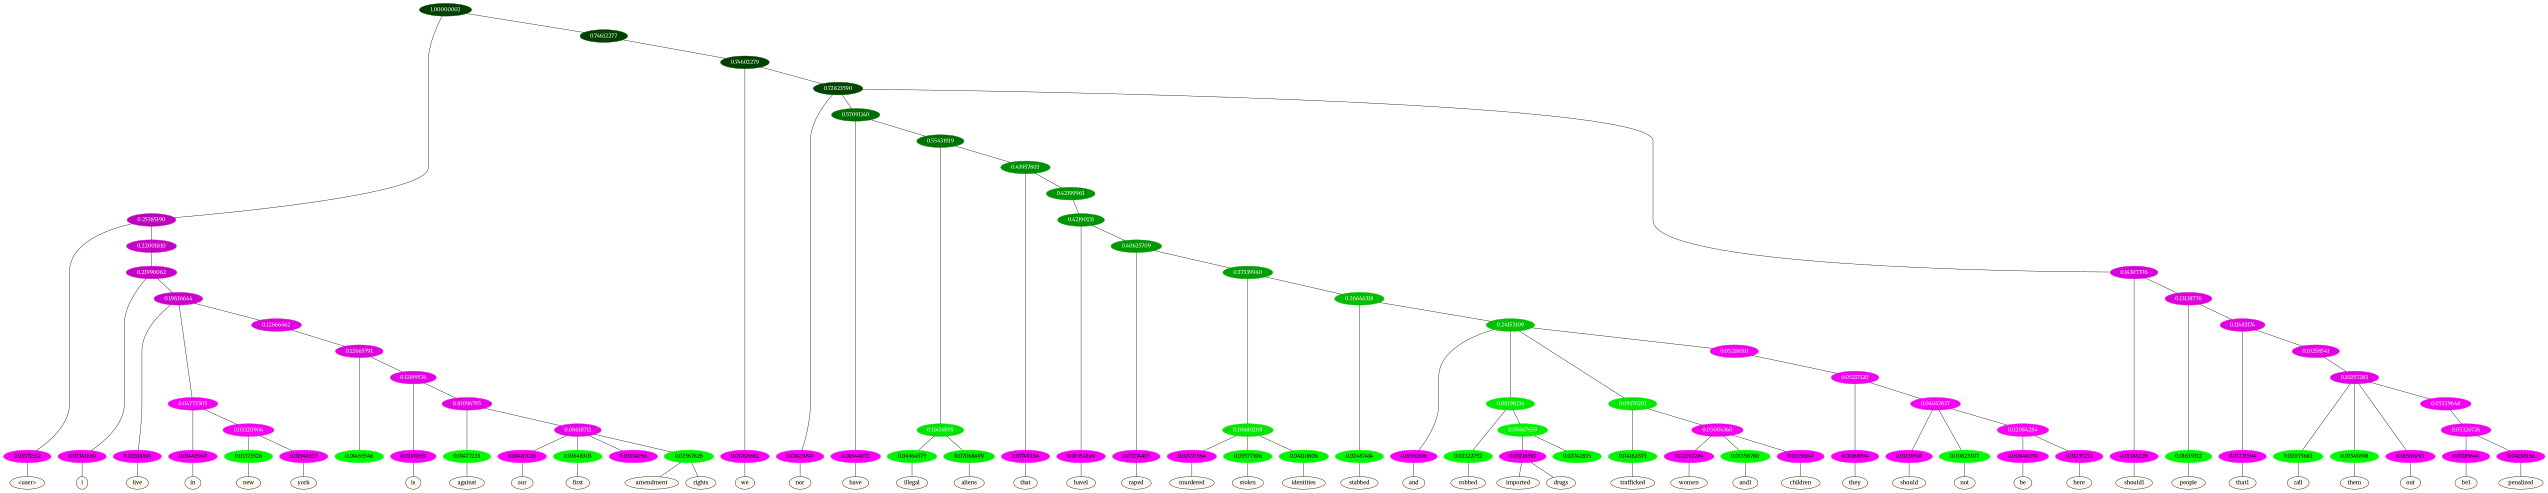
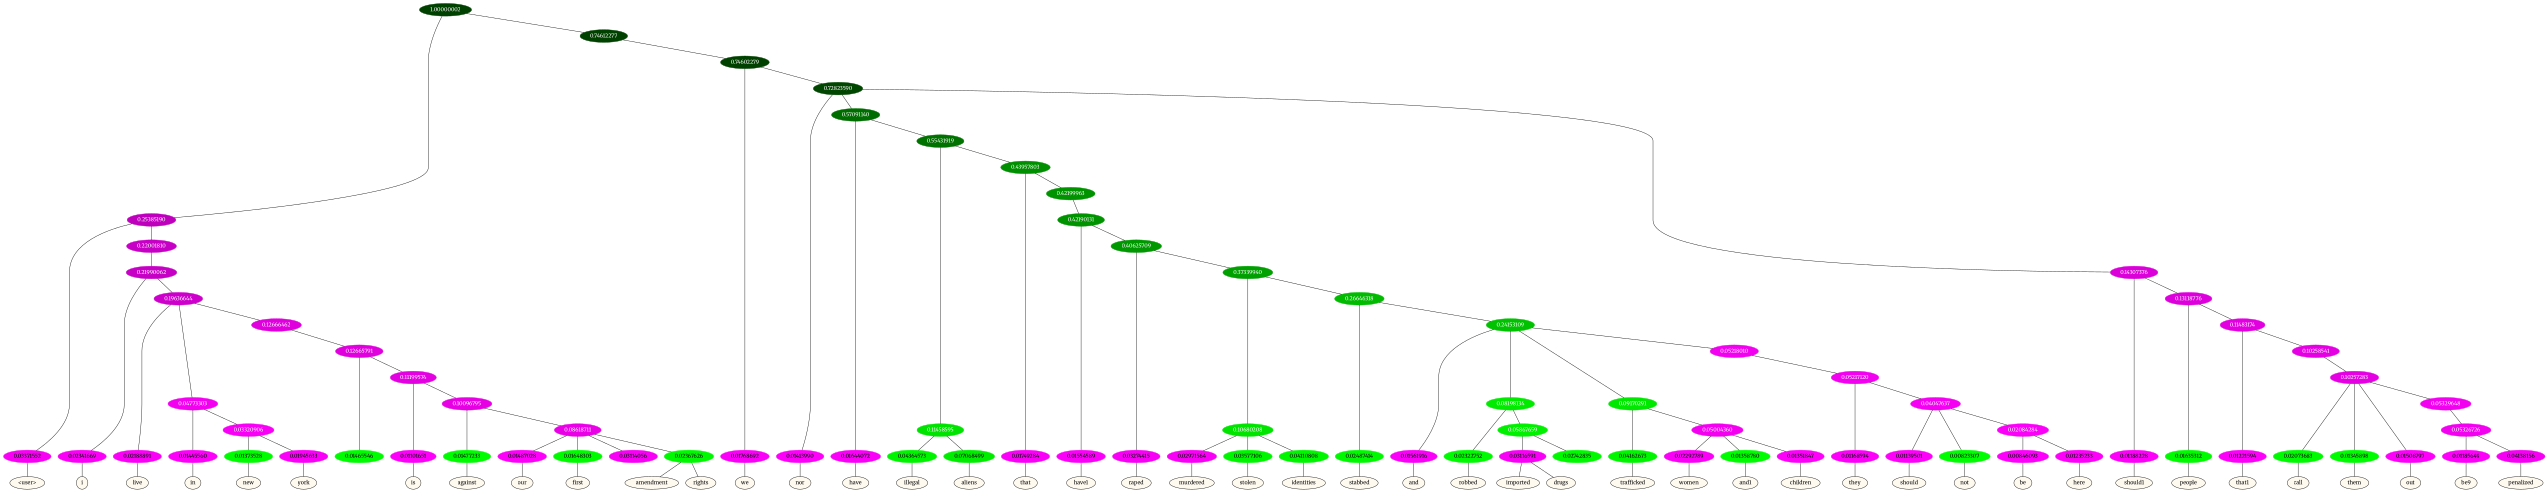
  graph {
    fontname=Merriweather
    node [color=black fontname=Merriweather format=png nodesep=0.001 ordering=out overlap_scaling=0.01 ranksep=0.001 style=filled fontcolor=black]
    edge [fontname=Merriweather]
    n1 [fillcolor=floralwhite height=0.15 label="\<user\>" style="filled,solid" width=0.15 fontcolor=""]
    n2 [fillcolor=floralwhite height=0.15 label=i style="filled,solid" width=0.15 fontcolor=""]
    n3 [fillcolor=floralwhite height=0.15 label=live style="filled,solid" width=0.15 fontcolor=""]
    n4 [fillcolor=floralwhite height=0.15 label=in style="filled,solid" width=0.15 fontcolor=""]
    n5 [fillcolor=floralwhite height=0.15 label=new style="filled,solid" width=0.15 fontcolor=""]
    n6 [fillcolor=floralwhite height=0.15 label=york style="filled,solid" width=0.15 fontcolor=""]
    n7 [fillcolor=floralwhite height=0.15 label=is style="filled,solid" width=0.15 fontcolor=""]
    n8 [fillcolor=floralwhite height=0.15 label=against style="filled,solid" width=0.15 fontcolor=""]
    n9 [fillcolor=floralwhite height=0.15 label=our style="filled,solid" width=0.15 fontcolor=""]
    n10 [fillcolor=floralwhite height=0.15 label=first style="filled,solid" width=0.15 fontcolor=""]
    n11 [fillcolor=floralwhite height=0.15 label=amendment style="filled,solid" width=0.15 fontcolor=""]
    n12 [fillcolor=floralwhite height=0.15 label=rights style="filled,solid" width=0.15 fontcolor=""]
    n13 [fillcolor=floralwhite height=0.15 label=we style="filled,solid" width=0.15 fontcolor=""]
    n14 [fillcolor=floralwhite height=0.15 label=have style="filled,solid" width=0.15 fontcolor=""]
    n15 [fillcolor=floralwhite height=0.15 label=illegal style="filled,solid" width=0.15 fontcolor=""]
    n16 [fillcolor=floralwhite height=0.15 label=aliens style="filled,solid" width=0.15 fontcolor=""]
    n17 [fillcolor=floralwhite height=0.15 label=that style="filled,solid" width=0.15 fontcolor=""]
    n18 [fillcolor=floralwhite height=0.15 label=have1 style="filled,solid" width=0.15 fontcolor=""]
    n19 [fillcolor=floralwhite height=0.15 label=raped style="filled,solid" width=0.15 fontcolor=""]
    n20 [fillcolor=floralwhite height=0.15 label=murdered style="filled,solid" width=0.15 fontcolor=""]
    n21 [fillcolor=floralwhite height=0.15 label=stolen style="filled,solid" width=0.15 fontcolor=""]
    n22 [fillcolor=floralwhite height=0.15 label=identities style="filled,solid" width=0.15 fontcolor=""]
    n23 [fillcolor=floralwhite height=0.15 label=stabbed style="filled,solid" width=0.15 fontcolor=""]
    n24 [fillcolor=floralwhite height=0.15 label=robbed style="filled,solid" width=0.15 fontcolor=""]
    n25 [fillcolor=floralwhite height=0.15 label=imported style="filled,solid" width=0.15 fontcolor=""]
    n26 [fillcolor=floralwhite height=0.15 label=drugs style="filled,solid" width=0.15 fontcolor=""]
    n27 [fillcolor=floralwhite height=0.15 label=and style="filled,solid" width=0.15 fontcolor=""]
    n28 [fillcolor=floralwhite height=0.15 label=trafficked style="filled,solid" width=0.15 fontcolor=""]
    n29 [fillcolor=floralwhite height=0.15 label=women style="filled,solid" width=0.15 fontcolor=""]
    n30 [fillcolor=floralwhite height=0.15 label=and1 style="filled,solid" width=0.15 fontcolor=""]
    n31 [fillcolor=floralwhite height=0.15 label=children style="filled,solid" width=0.15 fontcolor=""]
    n32 [fillcolor=floralwhite height=0.15 label=they style="filled,solid" width=0.15 fontcolor=""]
    n33 [fillcolor=floralwhite height=0.15 label=should style="filled,solid" width=0.15 fontcolor=""]
    n34 [fillcolor=floralwhite height=0.15 label=not style="filled,solid" width=0.15 fontcolor=""]
    n35 [fillcolor=floralwhite height=0.15 label=be style="filled,solid" width=0.15 fontcolor=""]
    n36 [fillcolor=floralwhite height=0.15 label=here style="filled,solid" width=0.15 fontcolor=""]
    n37 [fillcolor=floralwhite height=0.15 label=nor style="filled,solid" width=0.15 fontcolor=""]
    n38 [fillcolor=floralwhite height=0.15 label=should1 style="filled,solid" width=0.15 fontcolor=""]
    n39 [fillcolor=floralwhite height=0.15 label=people style="filled,solid" width=0.15 fontcolor=""]
    n40 [fillcolor=floralwhite height=0.15 label=that1 style="filled,solid" width=0.15 fontcolor=""]
    n41 [fillcolor=floralwhite height=0.15 label=call style="filled,solid" width=0.15 fontcolor=""]
    n42 [fillcolor=floralwhite height=0.15 label=them style="filled,solid" width=0.15 fontcolor=""]
    n43 [fillcolor=floralwhite height=0.15 label=out style="filled,solid" width=0.15 fontcolor=""]
-   n44 [fillcolor=floralwhite height=0.15 label=be1 style="filled,solid" width=0.15 fontcolor=""]
+   n44 [fillcolor=floralwhite height=0.15 label=be9 style="filled,solid" width=0.15 fontcolor=""]
    n45 [fillcolor=floralwhite height=0.15 label=penalized style="filled,solid" width=0.15 fontcolor=""]
    n46 [color="0.835 1.000 0.966" height=0.15 label=0.03371552 width=0.15]
    n47 [color="0.835 1.000 0.977" height=0.15 label=0.02341669 width=0.15]
    n48 [color="0.835 1.000 0.978" height=0.15 label=0.02188891 width=0.15]
    n49 [color="0.835 1.000 0.986" height=0.15 label=0.01445560 width=0.15]
    n50 [color="0.334 1.000 0.986" height=0.15 label=0.01373528 width=0.15]
    n51 [color="0.835 1.000 0.981" height=0.15 label=0.01945633 width=0.15]
    n52 [color="0.334 1.000 0.985" height=0.15 label=0.01465546 width=0.15]
    n53 [color="0.835 1.000 0.989" height=0.15 label=0.01101651 width=0.15]
    n54 [color="0.334 1.000 0.985" height=0.15 label=0.01477233 width=0.15]
    n55 [color="0.835 1.000 0.985" height=0.15 label=0.01487028 width=0.15]
    n56 [color="0.334 1.000 0.984" height=0.15 label=0.01648303 width=0.15]
    n57 [color="0.835 1.000 0.969" height=0.15 label=0.03114056 width=0.15]
    n58 [color="0.334 1.000 0.976" height=0.15 label=0.02367626 width=0.15]
    n59 [color="0.835 1.000 0.982" height=0.15 label=0.01768692 width=0.15]
    n60 [color="0.835 1.000 0.984" height=0.15 label=0.01644072 width=0.15]
    n61 [color="0.334 1.000 0.956" height=0.15 label=0.04364573 width=0.15]
    n62 [color="0.334 1.000 0.929" height=0.15 label=0.07068499 width=0.15]
    n63 [color="0.835 1.000 0.983" height=0.15 label=0.01749284 width=0.15]
    n64 [color="0.835 1.000 0.984" height=0.15 label=0.01554589 width=0.15]
    n65 [color="0.835 1.000 0.967" height=0.15 label=0.03274415 width=0.15]
    n66 [color="0.835 1.000 0.970" height=0.15 label=0.02971564 width=0.15]
    n67 [color="0.334 1.000 0.964" height=0.15 label=0.03577106 width=0.15]
    n68 [color="0.334 1.000 0.959" height=0.15 label=0.04110808 width=0.15]
    n69 [color="0.334 1.000 0.975" height=0.15 label=0.02487414 width=0.15]
    n70 [color="0.334 1.000 0.977" height=0.15 label=0.02322752 width=0.15]
    n71 [color="0.835 1.000 0.969" height=0.15 label=0.03116591 width=0.15]
    n72 [color="0.334 1.000 0.973" height=0.15 label=0.02742835 width=0.15]
    n73 [color="0.835 1.000 0.984" height=0.15 label=0.01561916 width=0.15]
    n74 [color="0.334 1.000 0.958" height=0.15 label=0.04162673 width=0.15]
    n75 [color="0.835 1.000 0.977" height=0.15 label=0.02292789 width=0.15]
    n76 [color="0.334 1.000 0.986" height=0.15 label=0.01358780 width=0.15]
    n77 [color="0.835 1.000 0.986" height=0.15 label=0.01351847 width=0.15]
    n78 [color="0.835 1.000 0.988" height=0.15 label=0.01168594 width=0.15]
-   n79 [color="0.835 1.000 0.989" height=0.15 label=0.01139591 width=0.15]
+   n79 [color="0.835 1.000 0.989" height=0.15 label=0.01139501 width=0.15]
    n80 [color="0.334 1.000 0.992" height=0.15 label=0.00823307 width=0.15]
    n81 [color="0.835 1.000 0.992" height=0.15 label=0.00846093 width=0.15]
    n82 [color="0.835 1.000 0.988" height=0.15 label=0.01235233 width=0.15]
    n83 [color="0.835 1.000 0.986" height=0.15 label=0.01413990 width=0.15]
    n84 [color="0.835 1.000 0.988" height=0.15 label=0.01188228 width=0.15]
    n85 [color="0.334 1.000 0.984" height=0.15 label=0.01635312 width=0.15]
    n86 [color="0.835 1.000 0.988" height=0.15 label=0.01221594 width=0.15]
    n87 [color="0.334 1.000 0.979" height=0.15 label=0.02073683 width=0.15]
    n88 [color="0.334 1.000 0.987" height=0.15 label=0.01345898 width=0.15]
    n89 [color="0.835 1.000 0.985" height=0.15 label=0.01506797 width=0.15]
    n90 [color="0.835 1.000 0.988" height=0.15 label=0.01185649 width=0.15]
    n91 [color="0.835 1.000 0.959" height=0.15 label=0.04138156 width=0.15]
    n92 [color="0.334 1.000 0.250" fontcolor=grey99 height=0.15 label=1.00000002 width=0.15]
    n93 [color="0.835 1.000 0.746" fontcolor=grey99 height=0.15 label=0.25385190 width=0.15]
    n94 [color="0.334 1.000 0.254" fontcolor=grey99 height=0.15 label=0.74612277 width=0.15]
    n95 [color="0.835 1.000 0.780" fontcolor=grey99 height=0.15 label=0.22001810 width=0.15]
    n96 [color="0.334 1.000 0.254" fontcolor=grey99 height=0.15 label=0.74602279 width=0.15]
    n97 [color="0.835 1.000 0.780" fontcolor=grey99 height=0.15 label=0.21990062 width=0.15]
    n98 [color="0.334 1.000 0.272" fontcolor=grey99 height=0.15 label=0.72823590 width=0.15]
    n99 [color="0.835 1.000 0.804" fontcolor=grey99 height=0.15 label=0.19636644 width=0.15]
    n100 [color="0.334 1.000 0.429" fontcolor=grey99 height=0.15 label=0.57091140 width=0.15]
    n101 [color="0.835 1.000 0.857" fontcolor=grey99 height=0.15 label=0.14307376 width=0.15]
    n102 [color="0.835 1.000 0.952" fontcolor=grey99 height=0.15 label=0.04773303 width=0.15]
    n103 [color="0.835 1.000 0.873" fontcolor=grey99 height=0.15 label=0.12666462 width=0.15]
    n104 [color="0.334 1.000 0.446" fontcolor=grey99 height=0.15 label=0.55431919 width=0.15]
    n105 [color="0.835 1.000 0.869" fontcolor=grey99 height=0.15 label=0.13118776 width=0.15]
    n106 [color="0.835 1.000 0.967" fontcolor=grey99 height=0.15 label=0.03320906 width=0.15]
    n107 [color="0.835 1.000 0.873" fontcolor=grey99 height=0.15 label=0.12665791 width=0.15]
    n108 [color="0.334 1.000 0.885" fontcolor=grey99 height=0.15 label=0.11458595 width=0.15]
    n109 [color="0.334 1.000 0.560" fontcolor=grey99 height=0.15 label=0.43957803 width=0.15]
    n110 [color="0.835 1.000 0.885" fontcolor=grey99 height=0.15 label=0.11483174 width=0.15]
    n111 [color="0.835 1.000 0.888" fontcolor=grey99 height=0.15 label=0.11199574 width=0.15]
    n112 [color="0.334 1.000 0.578" fontcolor=grey99 height=0.15 label=0.42199963 width=0.15]
    n113 [color="0.835 1.000 0.897" fontcolor=grey99 height=0.15 label=0.10258541 width=0.15]
    n114 [color="0.835 1.000 0.899" fontcolor=grey99 height=0.15 label=0.10096795 width=0.15]
    n115 [color="0.334 1.000 0.578" fontcolor=grey99 height=0.15 label=0.42190131 width=0.15]
    n116 [color="0.835 1.000 0.897" fontcolor=grey99 height=0.15 label=0.10257283 width=0.15]
    n117 [color="0.835 1.000 0.914" fontcolor=grey99 height=0.15 label=0.08618711 width=0.15]
    n118 [color="0.334 1.000 0.594" fontcolor=grey99 height=0.15 label=0.40625709 width=0.15]
    n119 [color="0.835 1.000 0.947" fontcolor=grey99 height=0.15 label=0.05329648 width=0.15]
    n120 [color="0.334 1.000 0.627" fontcolor=grey99 height=0.15 label=0.37339940 width=0.15]
    n121 [color="0.835 1.000 0.947" fontcolor=grey99 height=0.15 label=0.05326726 width=0.15]
    n122 [color="0.334 1.000 0.893" fontcolor=grey99 height=0.15 label=0.10680208 width=0.15]
    n123 [color="0.334 1.000 0.734" fontcolor=grey99 height=0.15 label=0.26646318 width=0.15]
    n124 [color="0.334 1.000 0.758" fontcolor=grey99 height=0.15 label=0.24153109 width=0.15]
    n125 [color="0.334 1.000 0.918" fontcolor=grey99 height=0.15 label=0.08198134 width=0.15]
    n126 [color="0.334 1.000 0.908" fontcolor=grey99 height=0.15 label=0.09170291 width=0.15]
    n127 [color="0.835 1.000 0.948" fontcolor=grey99 height=0.15 label=0.05218010 width=0.15]
    n128 [color="0.334 1.000 0.941" fontcolor=grey99 height=0.15 label=0.05867659 width=0.15]
    n129 [color="0.835 1.000 0.950" fontcolor=grey99 height=0.15 label=0.05004360 width=0.15]
    n130 [color="0.835 1.000 0.948" fontcolor=grey99 height=0.15 label=0.05217120 width=0.15]
    n131 [color="0.835 1.000 0.960" fontcolor=grey99 height=0.15 label=0.04047637 width=0.15]
    n132 [color="0.835 1.000 0.979" fontcolor=grey99 height=0.15 label=0.02084284 width=0.15]
    subgraph sub_1 {
      rank=same
      n1
      n2
      n3
      n4
      n5
      n6
      n7
      n8
      n9
      n10
      n11
      n12
      n13
      n14
      n15
      n16
      n17
      n18
      n19
      n20
      n21
      n22
      n23
      n24
      n25
      n26
      n27
      n28
      n29
      n30
      n31
      n32
      n33
      n34
      n35
      n36
      n37
      n38
      n39
      n40
      n41
      n42
      n43
      n44
      n45
    }
    subgraph sub_2 {
      rank=same
      n46
      n47
      n48
      n49
      n50
      n51
      n52
      n53
      n54
      n55
      n56
      n57
      n58
      n59
      n60
      n61
      n62
      n63
      n64
      n65
      n66
      n67
      n68
      n69
      n70
      n71
      n72
      n73
      n74
      n75
      n76
      n77
      n78
      n79
      n80
      n81
      n82
      n83
      n84
      n85
      n86
      n87
      n88
      n89
      n90
      n91
    }
    n46 -- n1
    n47 -- n2
    n48 -- n3
    n49 -- n4
    n50 -- n5
    n51 -- n6
    n53 -- n7
    n54 -- n8
    n55 -- n9
    n56 -- n10
    n58 -- n11
    n58 -- n12
    n59 -- n13
    n60 -- n14
    n61 -- n15
    n62 -- n16
    n63 -- n17
    n64 -- n18
    n65 -- n19
    n66 -- n20
    n67 -- n21
    n68 -- n22
    n69 -- n23
    n70 -- n24
    n71 -- n25
    n71 -- n26
    n73 -- n27
    n74 -- n28
    n75 -- n29
    n76 -- n30
    n77 -- n31
    n78 -- n32
    n79 -- n33
    n80 -- n34
    n81 -- n35
    n82 -- n36
    n83 -- n37
    n84 -- n38
    n85 -- n39
    n86 -- n40
    n87 -- n41
    n88 -- n42
    n89 -- n43
    n90 -- n44
    n91 -- n45
    n92 -- n93
    n92 -- n94
    n93 -- n46
    n93 -- n95
    n94 -- n96
    n95 -- n97
    n96 -- n59
    n96 -- n98
    n97 -- n47
    n97 -- n99
    n98 -- n83
    n98 -- n100
    n98 -- n101
    n99 -- n48
    n99 -- n102
    n99 -- n103
    n100 -- n60
    n100 -- n104
    n101 -- n84
    n101 -- n105
    n102 -- n49
    n102 -- n106
    n103 -- n107
    n104 -- n108
    n104 -- n109
    n105 -- n85
    n105 -- n110
    n106 -- n50
    n106 -- n51
    n107 -- n52
    n107 -- n111
    n108 -- n61
    n108 -- n62
    n109 -- n63
    n109 -- n112
    n110 -- n86
    n110 -- n113
    n111 -- n53
    n111 -- n114
    n112 -- n115
    n113 -- n116
    n114 -- n54
    n114 -- n117
    n115 -- n64
    n115 -- n118
    n116 -- n87
    n116 -- n88
    n116 -- n89
    n116 -- n119
    n117 -- n55
    n117 -- n56
    n117 -- n57
    n117 -- n58
    n118 -- n65
    n118 -- n120
    n119 -- n121
    n120 -- n122
    n120 -- n123
    n121 -- n90
    n121 -- n91
    n122 -- n66
    n122 -- n67
    n122 -- n68
    n123 -- n69
    n123 -- n124
    n124 -- n73
    n124 -- n125
    n124 -- n126
    n124 -- n127
    n125 -- n70
    n125 -- n128
    n126 -- n74
    n126 -- n129
    n127 -- n130
    n128 -- n71
    n128 -- n72
    n129 -- n75
    n129 -- n76
    n129 -- n77
    n130 -- n78
    n130 -- n131
    n131 -- n79
    n131 -- n80
    n131 -- n132
    n132 -- n81
    n132 -- n82
  }
